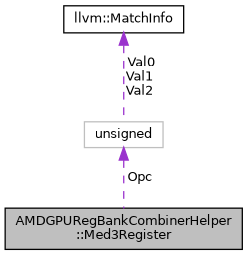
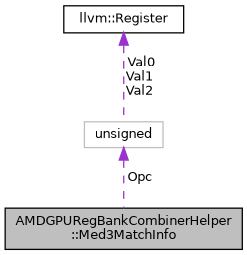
  digraph {
    node [color=black fontname=Helvetica fontsize=10 shape=record]
    edge [color=darkorchid3 dir=back fontname=Helvetica fontsize=10 labelfontname=Helvetica labelfontsize=10 style=dashed]
-   n1 [fillcolor=grey75 fontcolor=black height=0.2 label="AMDGPURegBankCombinerHelper\l::Med3Register" style=filled width=0.4]
-   n2 [height=0.2 label="llvm::MatchInfo" width=0.4]
+   n1 [fillcolor=grey75 fontcolor=black height=0.2 label="AMDGPURegBankCombinerHelper\l::Med3MatchInfo" style=filled width=0.4]
+   n2 [height=0.2 label="llvm::Register" width=0.4]
    n3 [color=grey75 height=0.2 label=unsigned width=0.4]
    n2 -> n3 [label=" Val0\nVal1\nVal2"]
    n3 -> n1 [label=" Opc"]
  }
